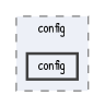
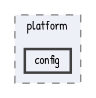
  digraph {
    compound=true
    rankdir=LR
    fontname="Patrick Hand"
    n1 [color=grey25 fillcolor="#edf0f7" fontname="Patrick Hand" fontsize=10 height=0.2 label=config shape=box style="filled,bold" width=0.4]
    subgraph cluster_1 {
      bgcolor="#edf0f7"
      fontsize=10
-     label=config
+     label=platform
      pencolor=grey50
      style="filled,dashed"
      n1
    }
  }
